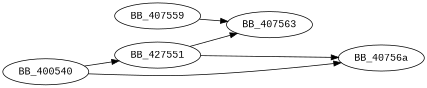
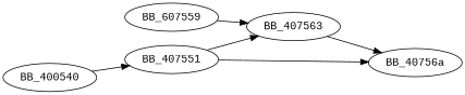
  digraph {
    fontname="Liberation Mono"
    rankdir=LR
    node [fontname="Liberation Mono"]
    edge [fontname="Liberation Mono"]
    n1 [label=BB_400540]
-   BB_407551 [label=BB_427551]
+   BB_407551
    BB_407563
    BB_40756a
-   BB_407559
+   BB_407559 [label=BB_607559]
    n1 -> BB_407551
    BB_407551 -> BB_407563
    BB_407551 -> BB_40756a
-   n1 -> BB_40756a
+   BB_407563 -> BB_40756a
    BB_407559 -> BB_407563
  }
